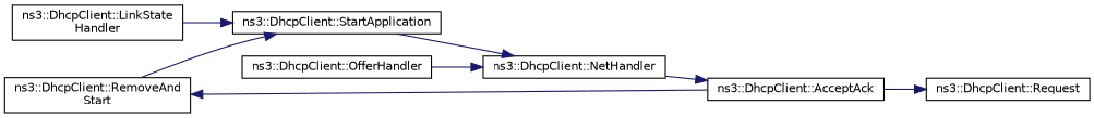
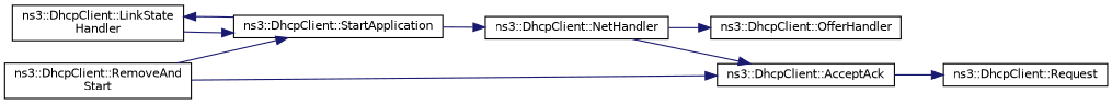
  digraph {
    rankdir=RL
    node [color=black fillcolor=white fontname=Helvetica fontsize=10 shape=record style=filled]
    edge [color=midnightblue dir=back fontname=Helvetica fontsize=10 labelfontname=Helvetica labelfontsize=10 style=solid]
    n1 [height=0.2 label="ns3::DhcpClient::Request" width=0.4]
    n2 [height=0.2 label="ns3::DhcpClient::AcceptAck" width=0.4]
    n3 [height=0.2 label="ns3::DhcpClient::NetHandler" width=0.4]
    n4 [height=0.2 label="ns3::DhcpClient::StartApplication" width=0.4]
    n5 [height=0.2 label="ns3::DhcpClient::LinkState\lHandler" width=0.4]
    n6 [height=0.2 label="ns3::DhcpClient::RemoveAnd\lStart" width=0.4]
    n7 [height=0.2 label="ns3::DhcpClient::OfferHandler" width=0.4]
    n1 -> n2
    n2 -> n3
    n3 -> n4
    n4 -> n5
    n4 -> n6
-   n6 -> n2
-   n3 -> n7
+   n5 -> n4
+   n2 -> n6
+   n7 -> n3
  }
